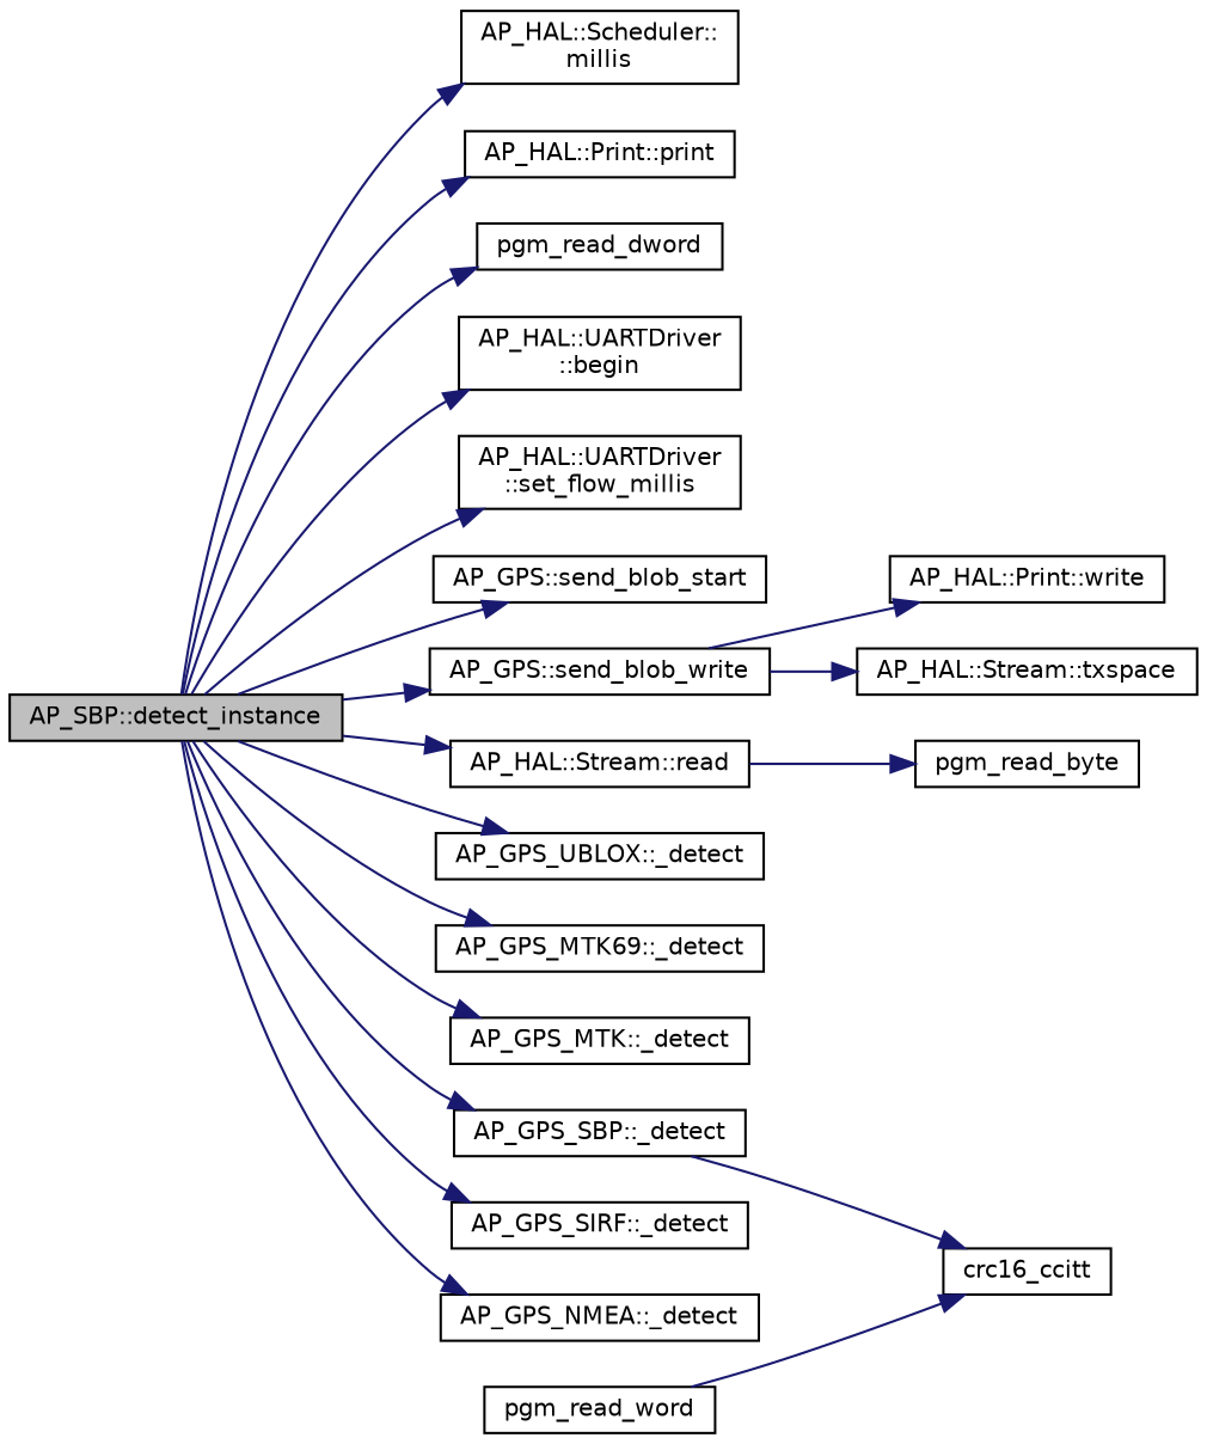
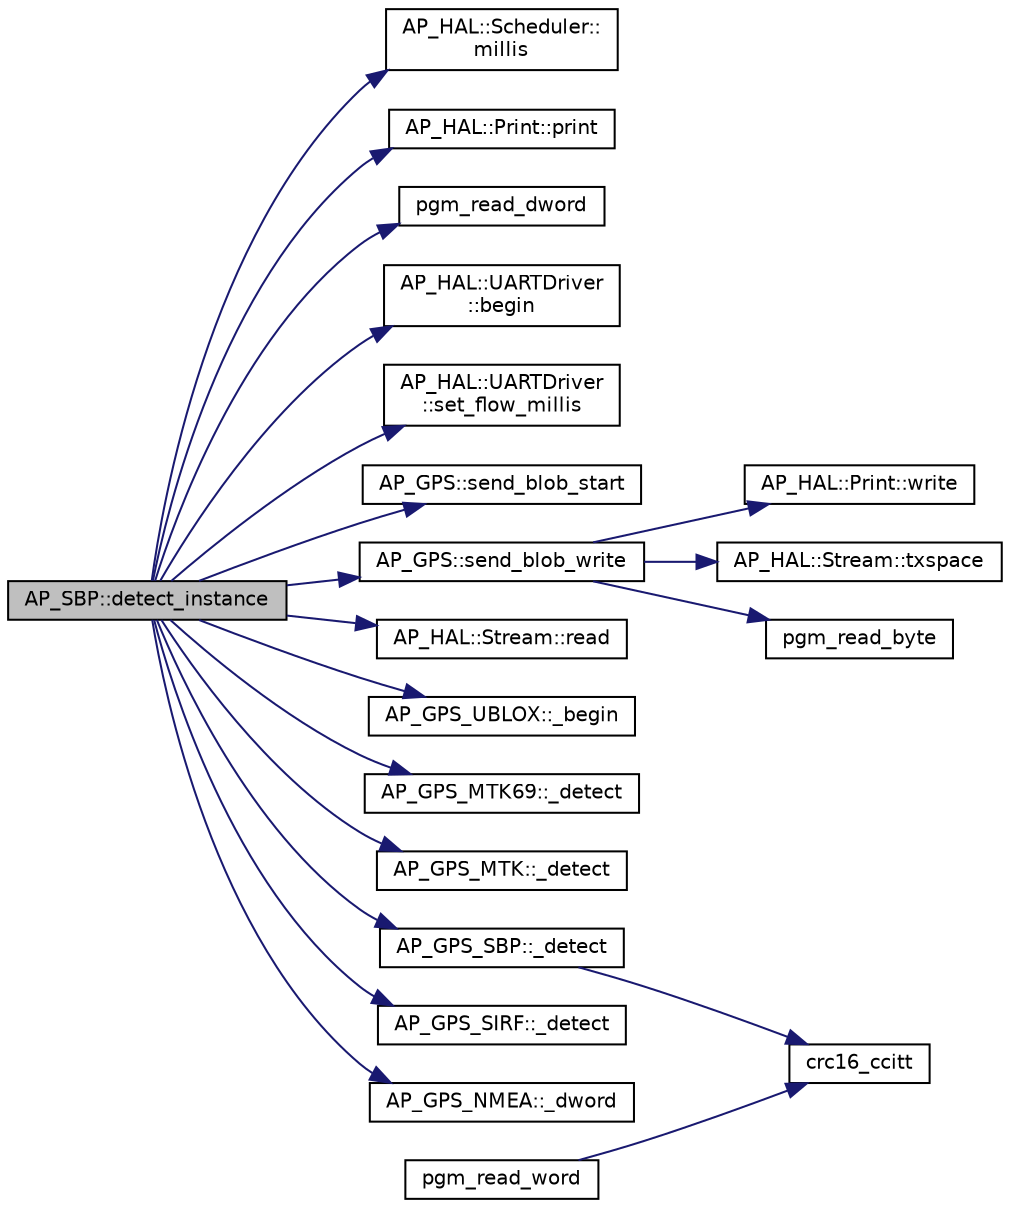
  digraph {
    rankdir=LR
    node [color=black fillcolor=white fontname=Helvetica fontsize=10 shape=record style=filled]
    edge [color=midnightblue fontname=Helvetica fontsize=10 labelfontname=Helvetica labelfontsize=10 style=solid]
    n1 [fillcolor=grey75 fontcolor=black height=0.2 label="AP_SBP::detect_instance" width=0.4]
    n2 [height=0.2 label="AP_HAL::Scheduler::\lmillis" width=0.4]
    n3 [height=0.2 label="AP_HAL::Print::print" width=0.4]
    n4 [height=0.2 label=pgm_read_dword width=0.4]
    n5 [height=0.2 label="AP_HAL::UARTDriver\l::begin" width=0.4]
    n6 [height=0.2 label="AP_HAL::UARTDriver\l::set_flow_millis" width=0.4]
    n7 [height=0.2 label="AP_GPS::send_blob_start" width=0.4]
    n8 [height=0.2 label="AP_GPS::send_blob_write" width=0.4]
    n9 [height=0.2 label="AP_HAL::Stream::read" width=0.4]
-   n10 [height=0.2 label="AP_GPS_UBLOX::_detect" width=0.4]
+   n10 [height=0.2 label="AP_GPS_UBLOX::_begin" width=0.4]
    n11 [height=0.2 label="AP_GPS_MTK69::_detect" width=0.4]
    n12 [height=0.2 label="AP_GPS_MTK::_detect" width=0.4]
    n13 [height=0.2 label="AP_GPS_SBP::_detect" width=0.4]
    n14 [height=0.2 label="AP_GPS_SIRF::_detect" width=0.4]
-   n15 [height=0.2 label="AP_GPS_NMEA::_detect" width=0.4]
+   n15 [height=0.2 label="AP_GPS_NMEA::_dword" width=0.4]
    n16 [height=0.2 label="AP_HAL::Print::write" width=0.4]
    n17 [height=0.2 label="AP_HAL::Stream::txspace" width=0.4]
    n18 [height=0.2 label=pgm_read_byte width=0.4]
    n19 [height=0.2 label=crc16_ccitt width=0.4]
    n20 [height=0.2 label=pgm_read_word width=0.4]
    n1 -> n2
    n1 -> n3
    n1 -> n4
    n1 -> n5
    n1 -> n6
    n1 -> n7
    n1 -> n8
    n1 -> n9
    n1 -> n10
    n1 -> n11
    n1 -> n12
    n1 -> n13
    n1 -> n14
    n1 -> n15
    n8 -> n16
    n8 -> n17
-   n9 -> n18
+   n8 -> n18
    n13 -> n19
    n20 -> n19
  }
